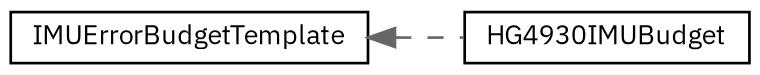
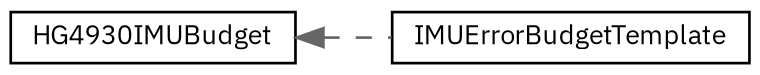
  digraph {
    rankdir=LR
    fontname="IBM Plex Sans"
    node [color=black fillcolor=white fontname="IBM Plex Sans" fontsize=10 shape=record style=filled]
    n1 [height=0.2 label=IMUErrorBudgetTemplate width=0.4]
    n2 [height=0.2 label=HG4930IMUBudget width=0.4]
-   n1 -> n2 [color=gray40 dir=back fontname="IBM Plex Sans" fontsize=10 labelfontname=Helvetica labelfontsize=10 style=dashed]
+   n2 -> n1 [color=gray40 dir=back fontname="IBM Plex Sans" fontsize=10 labelfontname=Helvetica labelfontsize=10 style=dashed]
  }
